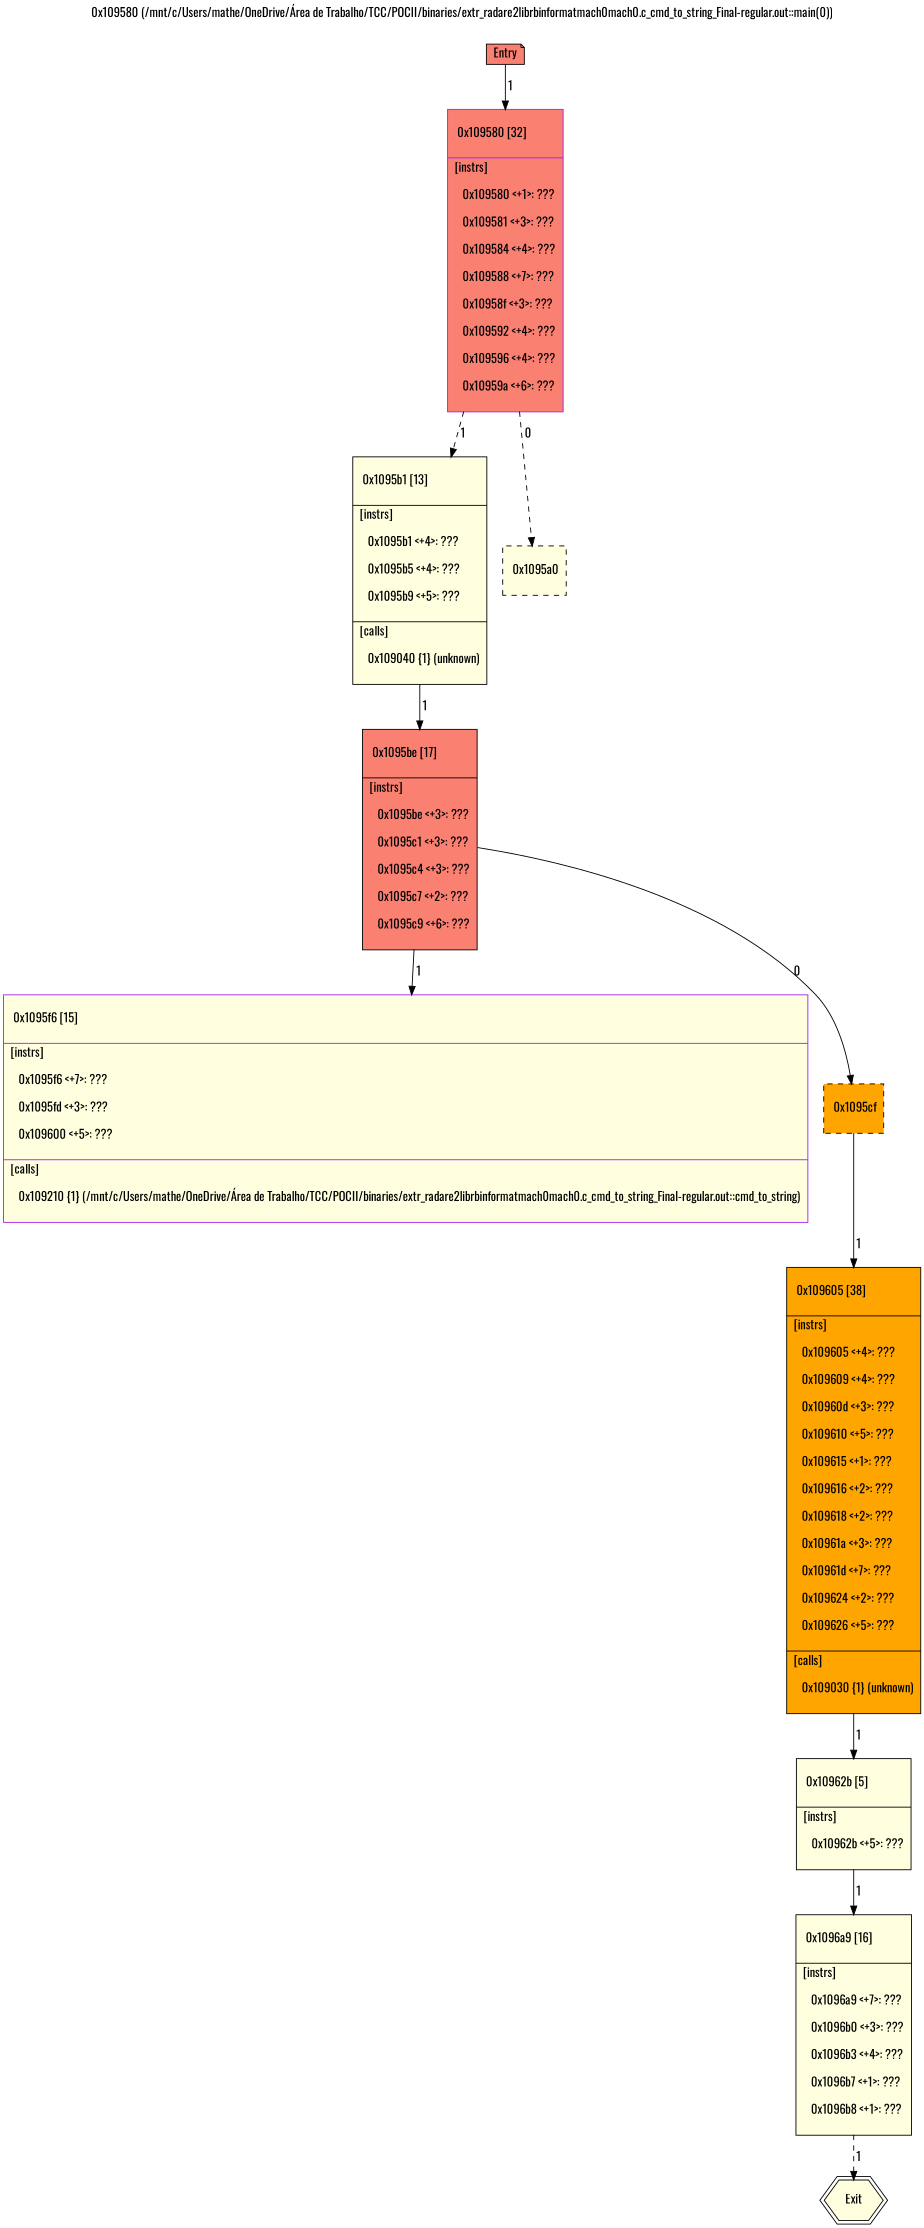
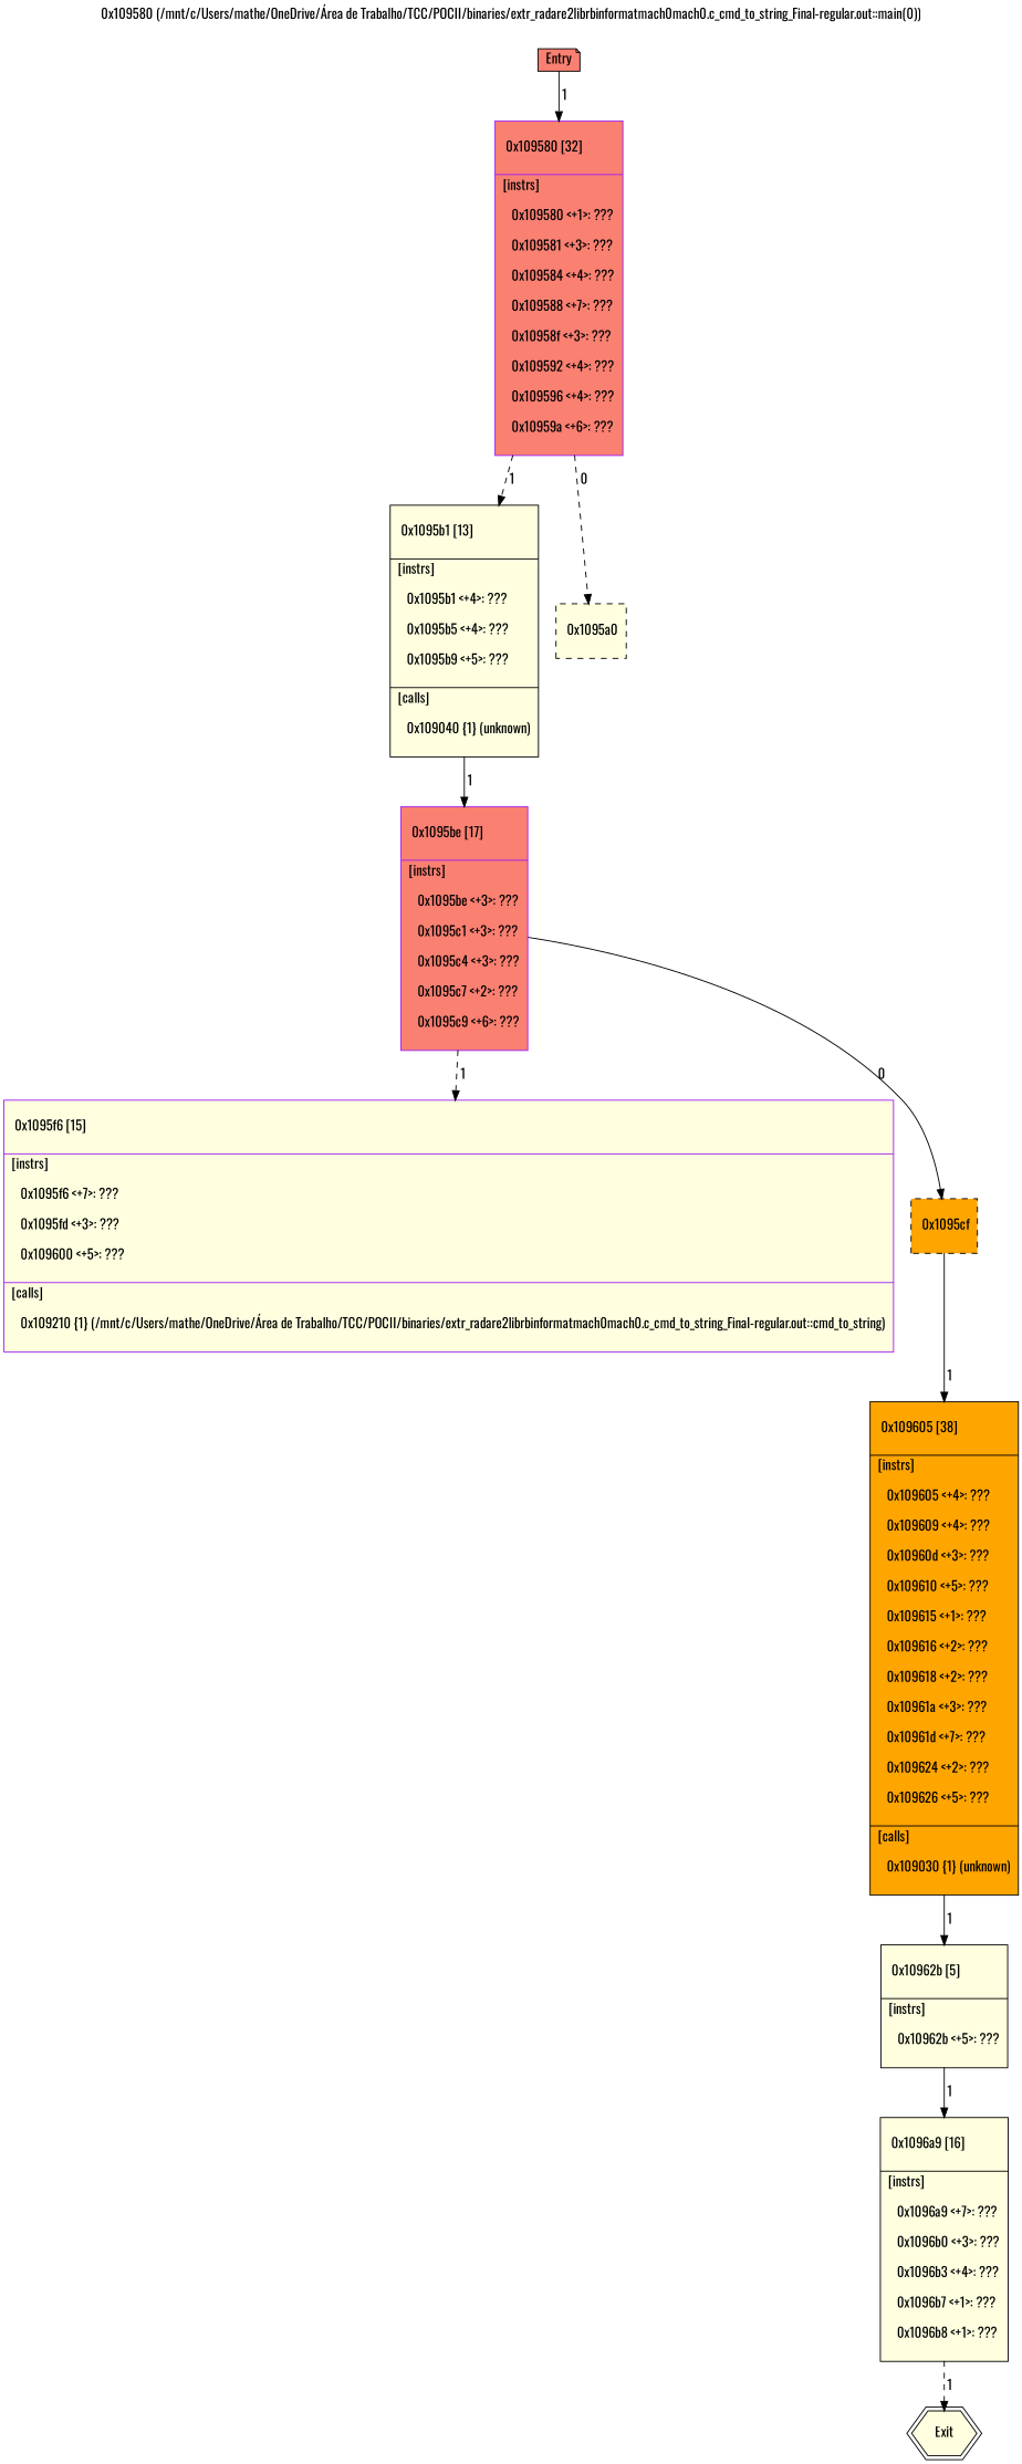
  digraph {
    fontname=Oswald
    label="0x109580 (/mnt/c/Users/mathe/OneDrive/Área de Trabalho/TCC/POCII/binaries/extr_radare2librbinformatmach0mach0.c_cmd_to_string_Final-regular.out::main(0))"
    labelloc=t
    node [color=black fillcolor=lightyellow fontname=Oswald shape=record style=filled]
    edge [fontname=Oswald style=solid]
    Entry [fillcolor=salmon height=0.3 shape=note width=0.3]
    n2 [color=purple fillcolor=salmon label="{\n     0x109580 [32]\l\n     | [instrs]\l\n     &nbsp;&nbsp;0x109580 \<+1\>: ???\l\n     &nbsp;&nbsp;0x109581 \<+3\>: ???\l\n     &nbsp;&nbsp;0x109584 \<+4\>: ???\l\n     &nbsp;&nbsp;0x109588 \<+7\>: ???\l\n     &nbsp;&nbsp;0x10958f \<+3\>: ???\l\n     &nbsp;&nbsp;0x109592 \<+4\>: ???\l\n     &nbsp;&nbsp;0x109596 \<+4\>: ???\l\n     &nbsp;&nbsp;0x10959a \<+6\>: ???\l\n  }"]
    n3 [label="{\n     0x1095b1 [13]\l\n     | [instrs]\l\n     &nbsp;&nbsp;0x1095b1 \<+4\>: ???\l\n     &nbsp;&nbsp;0x1095b5 \<+4\>: ???\l\n     &nbsp;&nbsp;0x1095b9 \<+5\>: ???\l\n     | [calls]\l\n     &nbsp;&nbsp;0x109040 \{1\} (unknown)\l\n  }"]
    n4 [label="{\n     0x1095a0\l\n  }" style="dashed,filled"]
-   n5 [fillcolor=salmon label="{\n     0x1095be [17]\l\n     | [instrs]\l\n     &nbsp;&nbsp;0x1095be \<+3\>: ???\l\n     &nbsp;&nbsp;0x1095c1 \<+3\>: ???\l\n     &nbsp;&nbsp;0x1095c4 \<+3\>: ???\l\n     &nbsp;&nbsp;0x1095c7 \<+2\>: ???\l\n     &nbsp;&nbsp;0x1095c9 \<+6\>: ???\l\n  }"]
+   n5 [color=purple fillcolor=salmon label="{\n     0x1095be [17]\l\n     | [instrs]\l\n     &nbsp;&nbsp;0x1095be \<+3\>: ???\l\n     &nbsp;&nbsp;0x1095c1 \<+3\>: ???\l\n     &nbsp;&nbsp;0x1095c4 \<+3\>: ???\l\n     &nbsp;&nbsp;0x1095c7 \<+2\>: ???\l\n     &nbsp;&nbsp;0x1095c9 \<+6\>: ???\l\n  }"]
    n6 [color=purple label="{\n     0x1095f6 [15]\l\n     | [instrs]\l\n     &nbsp;&nbsp;0x1095f6 \<+7\>: ???\l\n     &nbsp;&nbsp;0x1095fd \<+3\>: ???\l\n     &nbsp;&nbsp;0x109600 \<+5\>: ???\l\n     | [calls]\l\n     &nbsp;&nbsp;0x109210 \{1\} (/mnt/c/Users/mathe/OneDrive/Área de Trabalho/TCC/POCII/binaries/extr_radare2librbinformatmach0mach0.c_cmd_to_string_Final-regular.out::cmd_to_string)\l\n  }"]
    n7 [fillcolor=orange label="{\n     0x1095cf\l\n  }" style="dashed,filled"]
    n8 [fillcolor=orange label="{\n     0x109605 [38]\l\n     | [instrs]\l\n     &nbsp;&nbsp;0x109605 \<+4\>: ???\l\n     &nbsp;&nbsp;0x109609 \<+4\>: ???\l\n     &nbsp;&nbsp;0x10960d \<+3\>: ???\l\n     &nbsp;&nbsp;0x109610 \<+5\>: ???\l\n     &nbsp;&nbsp;0x109615 \<+1\>: ???\l\n     &nbsp;&nbsp;0x109616 \<+2\>: ???\l\n     &nbsp;&nbsp;0x109618 \<+2\>: ???\l\n     &nbsp;&nbsp;0x10961a \<+3\>: ???\l\n     &nbsp;&nbsp;0x10961d \<+7\>: ???\l\n     &nbsp;&nbsp;0x109624 \<+2\>: ???\l\n     &nbsp;&nbsp;0x109626 \<+5\>: ???\l\n     | [calls]\l\n     &nbsp;&nbsp;0x109030 \{1\} (unknown)\l\n  }"]
    n9 [label="{\n     0x10962b [5]\l\n     | [instrs]\l\n     &nbsp;&nbsp;0x10962b \<+5\>: ???\l\n  }"]
    n10 [label="{\n     0x1096a9 [16]\l\n     | [instrs]\l\n     &nbsp;&nbsp;0x1096a9 \<+7\>: ???\l\n     &nbsp;&nbsp;0x1096b0 \<+3\>: ???\l\n     &nbsp;&nbsp;0x1096b3 \<+4\>: ???\l\n     &nbsp;&nbsp;0x1096b7 \<+1\>: ???\l\n     &nbsp;&nbsp;0x1096b8 \<+1\>: ???\l\n  }"]
    Exit [height=0.3 peripheries=2 shape=hexagon width=0.3]
    Entry -> n2 [label=" 1"]
    n2 -> n3 [label=" 1" style=dashed]
    n2 -> n4 [label=" 0" style=dashed]
    n3 -> n5 [label=" 1"]
-   n5 -> n6 [label=" 1"]
+   n5 -> n6 [label=" 1" style=dashed]
    n5 -> n7 [label=" 0"]
    n7 -> n8 [label=" 1"]
    n8 -> n9 [label=" 1"]
    n9 -> n10 [label=" 1"]
    n10 -> Exit [label=" 1" style=dashed]
  }
